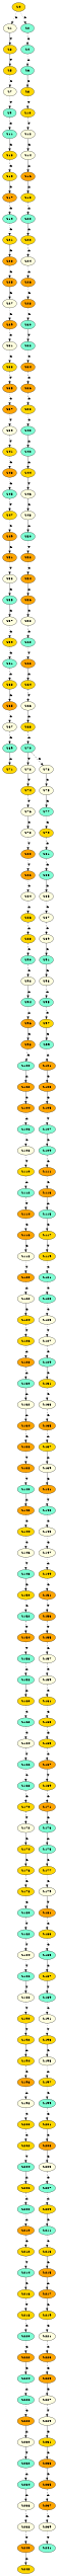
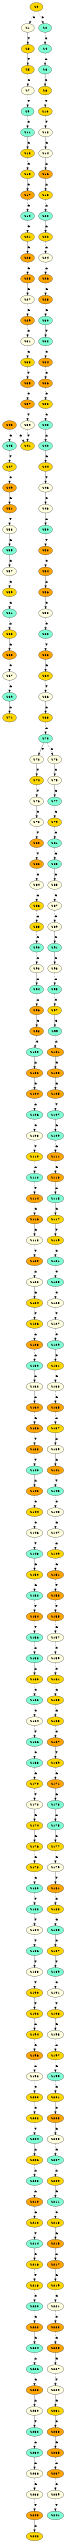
  strict digraph {
    node [fillcolor=gold style=filled]
    edge [style=dotted]
    S1 [fillcolor=lightyellow]
    S0
    S2 [fillcolor=aquamarine]
    S3
    S4 [fillcolor=aquamarine]
    S5
    S6 [fillcolor=aquamarine]
    S7 [fillcolor=lightyellow]
    S8
    S9 [fillcolor=aquamarine]
    S10
    S11 [fillcolor=aquamarine]
    S12 [fillcolor=lightyellow]
    S13
    S14 [fillcolor=lightyellow]
    S15
    S16 [fillcolor=orange]
    S17 [fillcolor=orange]
    S18
    S19 [fillcolor=aquamarine]
    S20 [fillcolor=aquamarine]
    S21
    S22
    S23 [fillcolor=orange]
    S24 [fillcolor=lightyellow]
    S25 [fillcolor=orange]
    S26 [fillcolor=orange]
    S27 [fillcolor=lightyellow]
    S28 [fillcolor=orange]
    S29 [fillcolor=orange]
    S30 [fillcolor=aquamarine]
    S31 [fillcolor=lightyellow]
    S32 [fillcolor=aquamarine]
    S33
    S34 [fillcolor=orange]
    S35 [fillcolor=orange]
    S36 [fillcolor=orange]
    S37 [fillcolor=orange]
    S38
    S39 [fillcolor=lightyellow]
    S40 [fillcolor=aquamarine]
    S41
    S42 [fillcolor=aquamarine]
    S43 [fillcolor=orange]
    S44
    S45 [fillcolor=aquamarine]
    S46 [fillcolor=lightyellow]
    S47
    S48 [fillcolor=lightyellow]
    S49 [fillcolor=orange]
    S50 [fillcolor=aquamarine]
    S51 [fillcolor=orange]
    S52 [fillcolor=orange]
    S53 [fillcolor=lightyellow]
    S54 [fillcolor=orange]
    S55 [fillcolor=aquamarine]
    S56 [fillcolor=orange]
    S57 [fillcolor=lightyellow]
    S58 [fillcolor=lightyellow]
    S59
    S60 [fillcolor=aquamarine]
    S61 [fillcolor=aquamarine]
    S62 [fillcolor=orange]
    S63
    S64
    S65 [fillcolor=orange]
    S66 [fillcolor=lightyellow]
    S67 [fillcolor=lightyellow]
    S68
    S69 [fillcolor=aquamarine]
    S70 [fillcolor=aquamarine]
    S71
    S72 [fillcolor=lightyellow]
    S73 [fillcolor=lightyellow]
    S74
    S75 [fillcolor=lightyellow]
    S76 [fillcolor=lightyellow]
    S77 [fillcolor=aquamarine]
    S78 [fillcolor=lightyellow]
    S79
    S80 [fillcolor=orange]
    S81 [fillcolor=aquamarine]
    S82 [fillcolor=orange]
    S83 [fillcolor=aquamarine]
    S84 [fillcolor=lightyellow]
    S85 [fillcolor=lightyellow]
    S86
    S87 [fillcolor=lightyellow]
    S88
    S89 [fillcolor=lightyellow]
    S90 [fillcolor=aquamarine]
    S91 [fillcolor=aquamarine]
    S92 [fillcolor=lightyellow]
    S93 [fillcolor=lightyellow]
    S94 [fillcolor=aquamarine]
    S95 [fillcolor=aquamarine]
    S96 [fillcolor=orange]
    S97
    S98 [fillcolor=orange]
    S99 [fillcolor=aquamarine]
    S100 [fillcolor=aquamarine]
    S101 [fillcolor=orange]
    S102 [fillcolor=orange]
    S103 [fillcolor=orange]
    S104 [fillcolor=orange]
    S105 [fillcolor=orange]
    S106 [fillcolor=aquamarine]
    S107 [fillcolor=aquamarine]
    S108 [fillcolor=lightyellow]
    S109 [fillcolor=aquamarine]
    S110
    S111 [fillcolor=orange]
    S112 [fillcolor=aquamarine]
    S113 [fillcolor=orange]
    S114 [fillcolor=orange]
    S115 [fillcolor=aquamarine]
    S116 [fillcolor=orange]
    S117
    S118 [fillcolor=lightyellow]
    S119
    S120 [fillcolor=orange]
    S121 [fillcolor=aquamarine]
    S122 [fillcolor=lightyellow]
    S123 [fillcolor=aquamarine]
    S124
    S125 [fillcolor=lightyellow]
    S126
    S127 [fillcolor=lightyellow]
    S128 [fillcolor=orange]
    S129 [fillcolor=aquamarine]
    S130 [fillcolor=aquamarine]
    S131
    S132 [fillcolor=lightyellow]
    S133 [fillcolor=lightyellow]
    S134 [fillcolor=orange]
    S135 [fillcolor=orange]
    S136 [fillcolor=orange]
    S137
    S138 [fillcolor=orange]
    S139 [fillcolor=lightyellow]
    S140 [fillcolor=aquamarine]
    S141 [fillcolor=orange]
    S142 [fillcolor=orange]
    S143 [fillcolor=aquamarine]
    S144
    S145 [fillcolor=lightyellow]
    S146 [fillcolor=lightyellow]
    S147 [fillcolor=lightyellow]
    S148 [fillcolor=aquamarine]
    S149
    S150
    S151 [fillcolor=orange]
    S152 [fillcolor=aquamarine]
    S153 [fillcolor=orange]
    S154 [fillcolor=orange]
    S155 [fillcolor=orange]
    S156 [fillcolor=aquamarine]
    S157 [fillcolor=lightyellow]
    S158 [fillcolor=aquamarine]
    S159 [fillcolor=lightyellow]
    S160
    S161
    S162 [fillcolor=aquamarine]
    S163
    S164 [fillcolor=lightyellow]
    S165
    S166 [fillcolor=aquamarine]
    S167 [fillcolor=orange]
    S168 [fillcolor=aquamarine]
    S169
    S170
    S171 [fillcolor=orange]
    S172 [fillcolor=lightyellow]
    S173 [fillcolor=aquamarine]
    S174
    S175 [fillcolor=aquamarine]
    S176
    S177
    S178
    S179 [fillcolor=lightyellow]
    S180 [fillcolor=aquamarine]
    S181 [fillcolor=orange]
    S182 [fillcolor=aquamarine]
    S183
    S184 [fillcolor=lightyellow]
    S185 [fillcolor=aquamarine]
    S186 [fillcolor=aquamarine]
    S187
    S188 [fillcolor=lightyellow]
    S189 [fillcolor=aquamarine]
    S190
    S191 [fillcolor=lightyellow]
    S192
    S193
    S194
    S195 [fillcolor=lightyellow]
    S196 [fillcolor=orange]
    S197
    S198 [fillcolor=lightyellow]
    S199 [fillcolor=aquamarine]
    S200
    S201
    S202
    S203 [fillcolor=orange]
    S204 [fillcolor=aquamarine]
    S205 [fillcolor=lightyellow]
    S206
    S207 [fillcolor=aquamarine]
    S208 [fillcolor=aquamarine]
    S209
    S210 [fillcolor=orange]
    S211 [fillcolor=aquamarine]
    S212
    S213
    S214 [fillcolor=aquamarine]
    S215 [fillcolor=orange]
    S216
    S217 [fillcolor=orange]
    S218
    S219
    S220 [fillcolor=aquamarine]
    S221 [fillcolor=lightyellow]
    S222 [fillcolor=orange]
    S223 [fillcolor=orange]
    S224 [fillcolor=aquamarine]
    S225 [fillcolor=orange]
    S226 [fillcolor=aquamarine]
    S227 [fillcolor=lightyellow]
    S228 [fillcolor=orange]
    S229 [fillcolor=lightyellow]
    S230 [fillcolor=lightyellow]
    S231
    S232 [fillcolor=aquamarine]
    S233 [fillcolor=orange]
    S234 [fillcolor=aquamarine]
    S235 [fillcolor=orange]
    S236 [fillcolor=lightyellow]
    S237 [fillcolor=orange]
    S238 [fillcolor=lightyellow]
    S239 [fillcolor=lightyellow]
    S240 [fillcolor=orange]
    S241 [fillcolor=aquamarine]
    S242
    S1 -> S3 [label=T style=solid]
    S0 -> S1 [label=C]
    S0 -> S2 [label=C]
    S2 -> S4 [label=G style=dashed]
    S3 -> S5 [label=T style=solid]
    S4 -> S6 [label=A]
    S5 -> S7 [label=C]
    S6 -> S8 [label=C style=solid]
    S7 -> S9 [label=T]
    S8 -> S10 [label=T]
    S9 -> S11 [label=C style=dashed]
    S10 -> S12 [label=T style=dashed]
    S11 -> S13 [label=G style=solid]
    S12 -> S14 [label=G style=solid]
    S13 -> S15 [label=G style=dashed]
    S14 -> S16 [label=A style=solid]
    S15 -> S17 [label=C style=solid]
    S16 -> S18 [label=A style=solid]
    S17 -> S19 [label=G style=dashed]
    S18 -> S20 [label=A style=dashed]
    S19 -> S21 [label=G]
    S20 -> S22 [label=A style=solid]
    S21 -> S23 [label=G style=solid]
    S22 -> S24 [label=A style=dashed]
    S23 -> S25 [label=G]
    S24 -> S26 [label=A]
    S25 -> S27 [label=G style=solid]
    S26 -> S28 [label=G]
    S27 -> S29 [label=G]
    S28 -> S30 [label=G]
    S29 -> S31 [label=C style=dashed]
    S30 -> S32 [label=T style=solid]
    S31 -> S33 [label=G]
    S32 -> S34 [label=C]
    S33 -> S35 [label=T style=dashed]
    S34 -> S36 [label=C style=dashed]
    S35 -> S37 [label=C]
    S36 -> S38 [label=C style=dashed]
    S37 -> S39 [label=T]
    S38 -> S40 [label=C]
    S39 -> S41 [label=T style=dashed]
    S40 -> S42 [label=A style=solid]
-   S41 -> S43 [label=G]
-   S42 -> S44 [label=A style=solid]
+   S43 -> S41 [label=G]
+   S42 -> S44 [label=G style=solid]
    S43 -> S45 [label=G]
    S44 -> S46 [label=T style=solid]
    S45 -> S47 [label=T style=dashed]
    S46 -> S48 [label=C style=solid]
    S47 -> S49 [label=C]
    S48 -> S50 [label=A style=solid]
    S49 -> S51 [label=G style=solid]
    S50 -> S52 [label=T]
    S51 -> S53 [label=T]
    S52 -> S54 [label=C]
    S53 -> S55 [label=G style=solid]
    S54 -> S56 [label=A style=solid]
    S55 -> S57 [label=G style=solid]
    S56 -> S58 [label=C style=solid]
    S57 -> S59 [label=G]
    S58 -> S60 [label=C style=dashed]
    S59 -> S61 [label=G]
    S60 -> S62 [label=T]
    S61 -> S63 [label=A style=dashed]
-   S62 -> S64 [label=A style=solid]
+   S62 -> S64 [label=G style=solid]
    S63 -> S65 [label=G style=solid]
    S64 -> S66 [label=T style=dashed]
    S65 -> S67 [label=C]
    S66 -> S68 [label=A style=solid]
    S67 -> S69 [label=G style=dashed]
    S68 -> S70 [label=A style=dashed]
    S69 -> S71 [label=A style=solid]
    S70 -> S72 [label=T style=solid]
    S70 -> S73 [label=C style=dashed]
    S72 -> S74 [label=T style=solid]
    S73 -> S75 [label=C style=solid]
    S74 -> S76 [label=T style=dashed]
    S75 -> S77 [label=G style=solid]
    S76 -> S78 [label=C style=solid]
    S77 -> S79 [label=G]
    S78 -> S80 [label=T]
    S79 -> S81 [label=C style=dashed]
    S80 -> S82 [label=T]
    S81 -> S83 [label=G style=dashed]
    S82 -> S84 [label=C]
    S83 -> S85 [label=C style=solid]
    S84 -> S86 [label=A]
    S85 -> S87 [label=G]
    S86 -> S88 [label=A style=dashed]
    S87 -> S89 [label=C style=dashed]
    S88 -> S90 [label=C style=dashed]
    S89 -> S91 [label=C style=solid]
    S90 -> S92 [label=C style=dashed]
    S91 -> S93 [label=G style=solid]
    S92 -> S94 [label=A style=solid]
    S93 -> S95 [label=A style=dashed]
    S94 -> S96 [label=A]
    S95 -> S97 [label=C style=dashed]
    S96 -> S98 [label=G style=solid]
    S97 -> S99 [label=G style=solid]
    S98 -> S100 [label=G style=dashed]
    S99 -> S101 [label=A]
    S100 -> S102 [label=A style=solid]
    S101 -> S103 [label=G style=solid]
    S102 -> S104 [label=C style=solid]
    S103 -> S105 [label=G style=solid]
    S104 -> S106 [label=A]
    S105 -> S107 [label=T]
    S106 -> S108 [label=C]
    S107 -> S109 [label=G style=solid]
    S108 -> S110 [label=T]
    S109 -> S111 [label=G style=dashed]
    S110 -> S112 [label=A]
    S111 -> S113 [label=G]
    S112 -> S114 [label=T style=dashed]
    S113 -> S115 [label=A style=solid]
    S114 -> S116 [label=G]
    S115 -> S117 [label=G style=solid]
    S116 -> S118 [label=G style=solid]
    S117 -> S119 [label=T style=solid]
    S118 -> S120 [label=T]
    S119 -> S121 [label=C]
    S120 -> S122 [label=A]
    S121 -> S123 [label=C]
    S122 -> S124 [label=G style=solid]
    S123 -> S125 [label=C]
    S124 -> S126 [label=T style=dashed]
    S125 -> S127 [label=T]
    S126 -> S128 [label=A]
    S127 -> S129 [label=C style=dashed]
    S128 -> S130 [label=A style=dashed]
    S129 -> S131 [label=C style=solid]
    S130 -> S132 [label=A style=solid]
    S131 -> S133 [label=G]
    S132 -> S134 [label=A style=solid]
    S133 -> S135 [label=G style=dashed]
    S134 -> S136 [label=G style=dashed]
    S135 -> S137 [label=A style=dashed]
    S136 -> S138 [label=T]
    S137 -> S139 [label=A style=solid]
    S138 -> S140 [label=T]
    S139 -> S141 [label=G style=solid]
    S140 -> S142 [label=A style=solid]
    S141 -> S143 [label=T]
    S142 -> S144 [label=C]
    S143 -> S145 [label=C]
    S144 -> S146 [label=C]
    S145 -> S147 [label=G]
    S146 -> S148 [label=T]
    S147 -> S149 [label=A]
    S148 -> S150 [label=G style=solid]
    S149 -> S151 [label=G]
    S150 -> S152 [label=G]
    S151 -> S153 [label=T style=dashed]
    S152 -> S154 [label=T style=dashed]
    S153 -> S155 [label=T style=dashed]
    S154 -> S156 [label=T]
    S155 -> S157 [label=G style=dashed]
    S156 -> S158 [label=A style=dashed]
    S157 -> S159 [label=C style=dashed]
    S158 -> S160 [label=A style=solid]
    S159 -> S161 [label=C style=dashed]
    S160 -> S162 [label=C]
    S161 -> S163 [label=G]
    S162 -> S164 [label=C]
    S163 -> S165 [label=G style=dashed]
    S164 -> S166 [label=T style=dashed]
    S165 -> S167 [label=C style=dashed]
    S166 -> S168 [label=C]
    S167 -> S169 [label=T style=solid]
    S168 -> S170 [label=G style=dashed]
    S169 -> S171 [label=G style=dashed]
    S170 -> S172 [label=T style=dashed]
    S171 -> S173 [label=G style=solid]
    S172 -> S174 [label=G style=solid]
    S173 -> S175 [label=A style=solid]
    S174 -> S176 [label=G style=solid]
    S175 -> S177 [label=C style=solid]
    S176 -> S178 [label=G style=dashed]
    S177 -> S179 [label=G]
    S178 -> S180 [label=G]
    S179 -> S181 [label=T style=solid]
    S180 -> S182 [label=T style=dashed]
    S181 -> S183 [label=C style=dashed]
    S182 -> S184 [label=T style=dashed]
    S183 -> S185 [label=G]
    S184 -> S186 [label=T]
    S185 -> S187 [label=C style=solid]
    S186 -> S188 [label=T style=solid]
    S187 -> S189 [label=T style=solid]
    S188 -> S190 [label=T]
    S189 -> S191 [label=C]
    S190 -> S192 [label=T style=solid]
    S191 -> S193 [label=T]
    S192 -> S194 [label=A style=solid]
    S193 -> S195 [label=G style=solid]
    S194 -> S196 [label=C style=dashed]
    S195 -> S197 [label=A]
    S196 -> S198 [label=A]
    S197 -> S199 [label=G]
    S198 -> S200 [label=C]
    S199 -> S201 [label=G style=dashed]
    S200 -> S202 [label=C style=dashed]
    S201 -> S203 [label=C style=solid]
    S202 -> S204 [label=T]
    S203 -> S205 [label=G style=solid]
    S204 -> S206 [label=A style=solid]
    S205 -> S207 [label=G style=dashed]
    S206 -> S208 [label=A style=dashed]
    S207 -> S209 [label=A]
    S208 -> S210 [label=A]
    S209 -> S211 [label=G style=solid]
    S210 -> S212 [label=G style=dashed]
    S211 -> S213 [label=C]
    S212 -> S214 [label=T]
    S213 -> S215 [label=G style=solid]
    S214 -> S216 [label=C style=solid]
    S215 -> S217 [label=A style=solid]
    S216 -> S218 [label=T style=dashed]
    S217 -> S219 [label=G style=solid]
    S218 -> S220 [label=C style=dashed]
    S219 -> S221 [label=G]
    S220 -> S222 [label=G]
    S221 -> S223 [label=C style=dashed]
    S222 -> S224 [label=G style=solid]
    S223 -> S225 [label=G style=dashed]
    S224 -> S226 [label=A]
    S225 -> S227 [label=G style=solid]
    S226 -> S228 [label=G]
    S227 -> S229 [label=T style=dashed]
    S228 -> S230 [label=A style=solid]
    S229 -> S231 [label=G style=solid]
    S230 -> S232 [label=T style=solid]
    S231 -> S233 [label=C style=solid]
    S232 -> S234 [label=A]
    S233 -> S235 [label=G style=solid]
    S234 -> S236 [label=A style=solid]
    S235 -> S237 [label=A style=dashed]
    S236 -> S238 [label=G style=dashed]
    S237 -> S239 [label=C style=dashed]
    S238 -> S240 [label=T style=dashed]
    S239 -> S241 [label=T]
    S240 -> S242 [label=A style=solid]
  }
